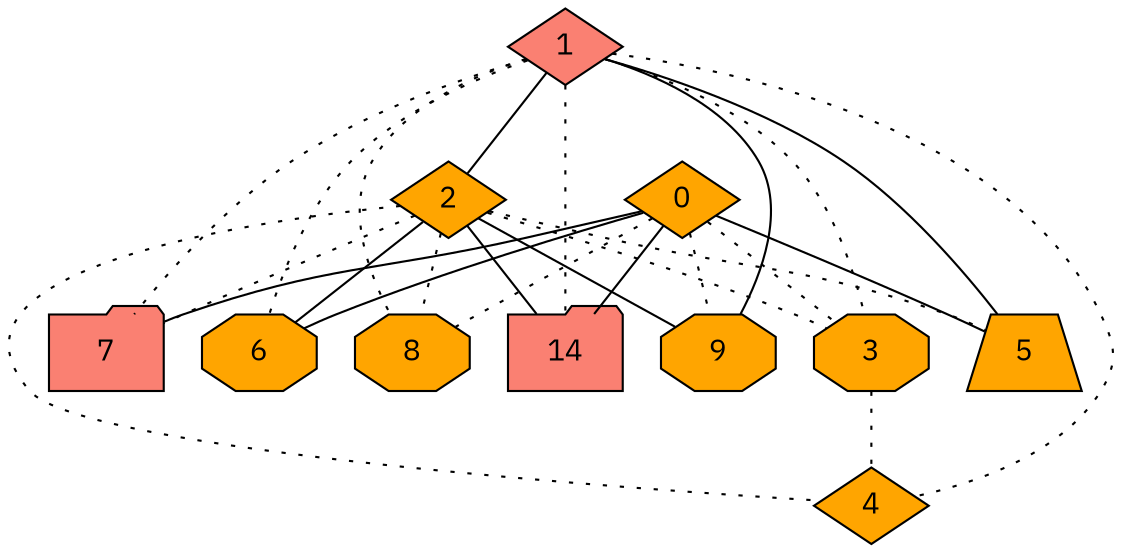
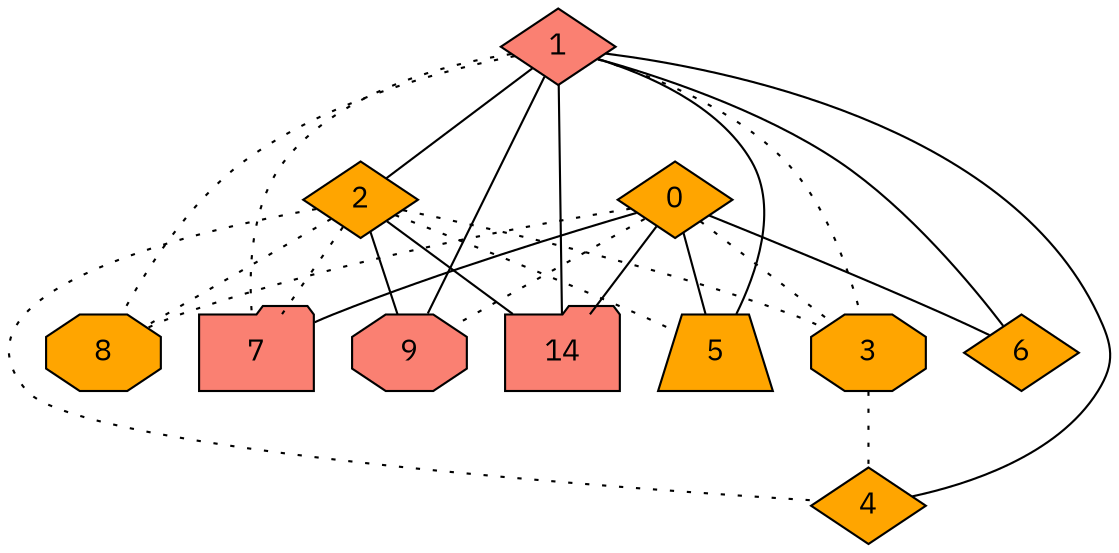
  graph {
    fontname="IBM Plex Sans"
    node [fillcolor=orange fontname="IBM Plex Sans" shape=diamond style=filled]
    edge [fontname="IBM Plex Sans" style=dotted]
    n1 [label=0]
    n2 [label=3 shape=octagon]
    n3 [label=5 shape=trapezium]
-   n4 [label=6 shape=octagon]
+   n4 [label=6]
    n5 [fillcolor=salmon label=7 shape=folder]
    n6 [label=8 shape=octagon]
-   n7 [label=9 shape=octagon]
+   n7 [fillcolor=salmon label=9 shape=octagon]
    n8 [fillcolor=salmon label=14 shape=folder]
    n9 [label=4]
    n10 [fillcolor=salmon label=1]
    n11 [label=2]
    n1 -- n2
    n1 -- n3 [style=""]
    n1 -- n4 [style=""]
    n1 -- n5 [style=""]
    n1 -- n6
    n1 -- n7
    n1 -- n8 [style=""]
    n2 -- n9
    n10 -- n2
    n10 -- n3 [style=""]
-   n10 -- n4
+   n10 -- n4 [style=solid]
    n10 -- n5
    n10 -- n6
    n10 -- n7 [style=""]
-   n10 -- n8
-   n10 -- n9
+   n10 -- n8 [style=""]
+   n10 -- n9 [style=solid]
    n10 -- n11 [style=""]
    n11 -- n2
    n11 -- n3
-   n11 -- n4 [style=""]
    n11 -- n5
    n11 -- n6
    n11 -- n7 [style=""]
    n11 -- n8 [style=""]
    n11 -- n9
  }
